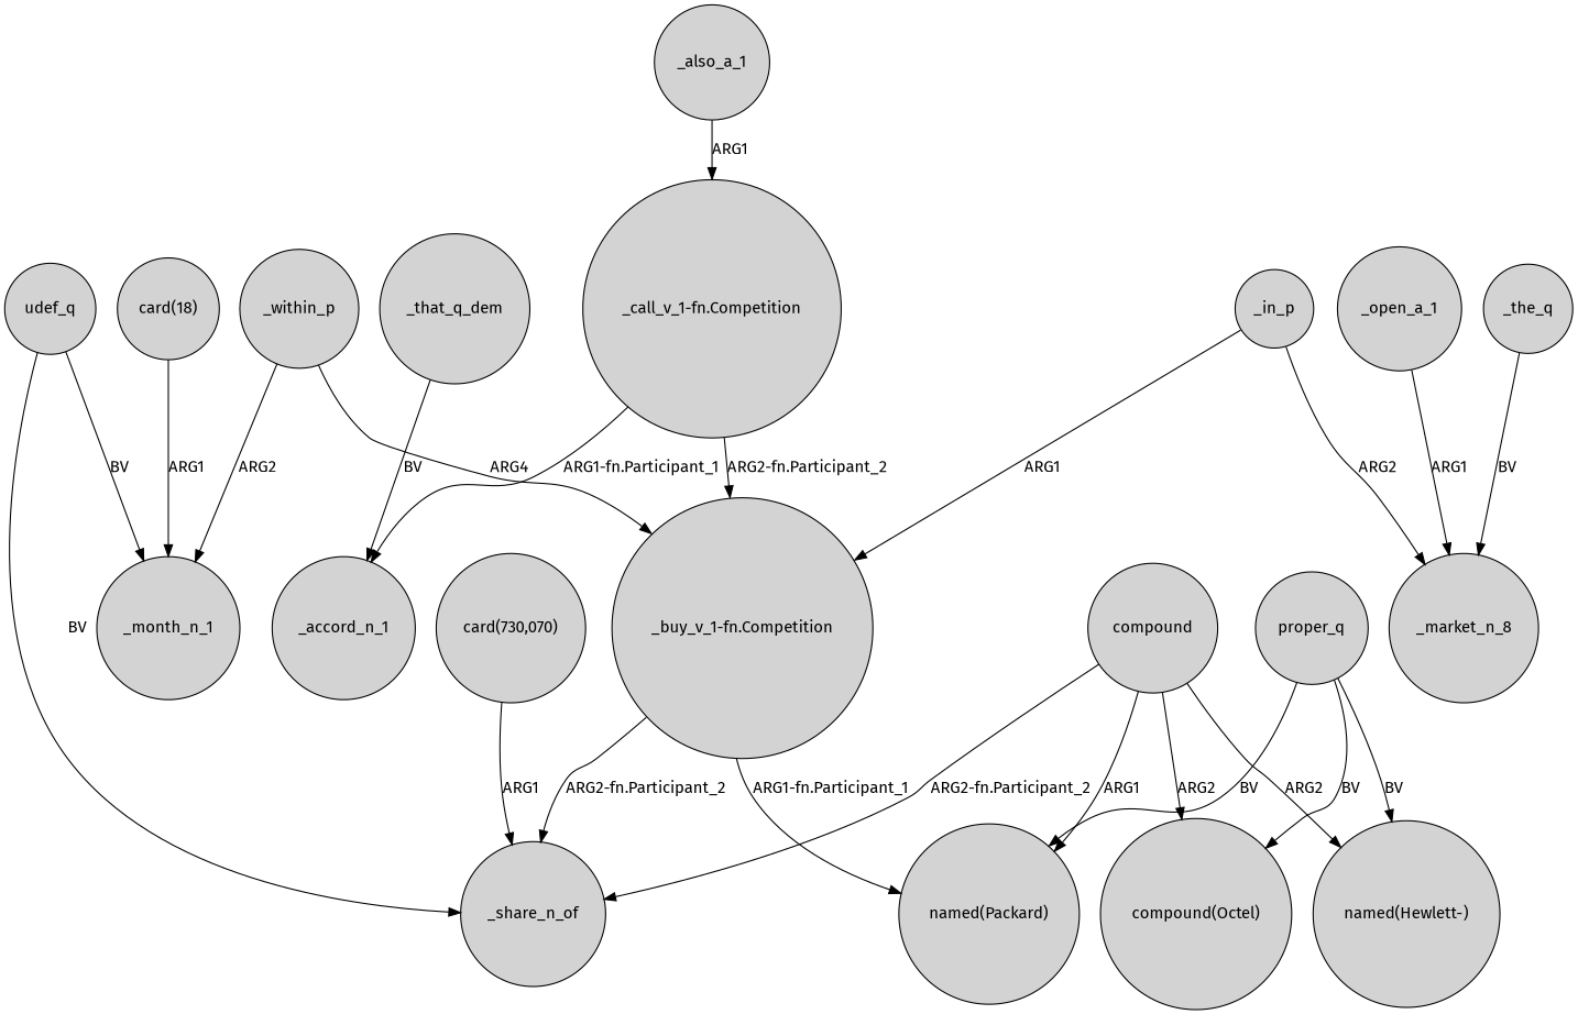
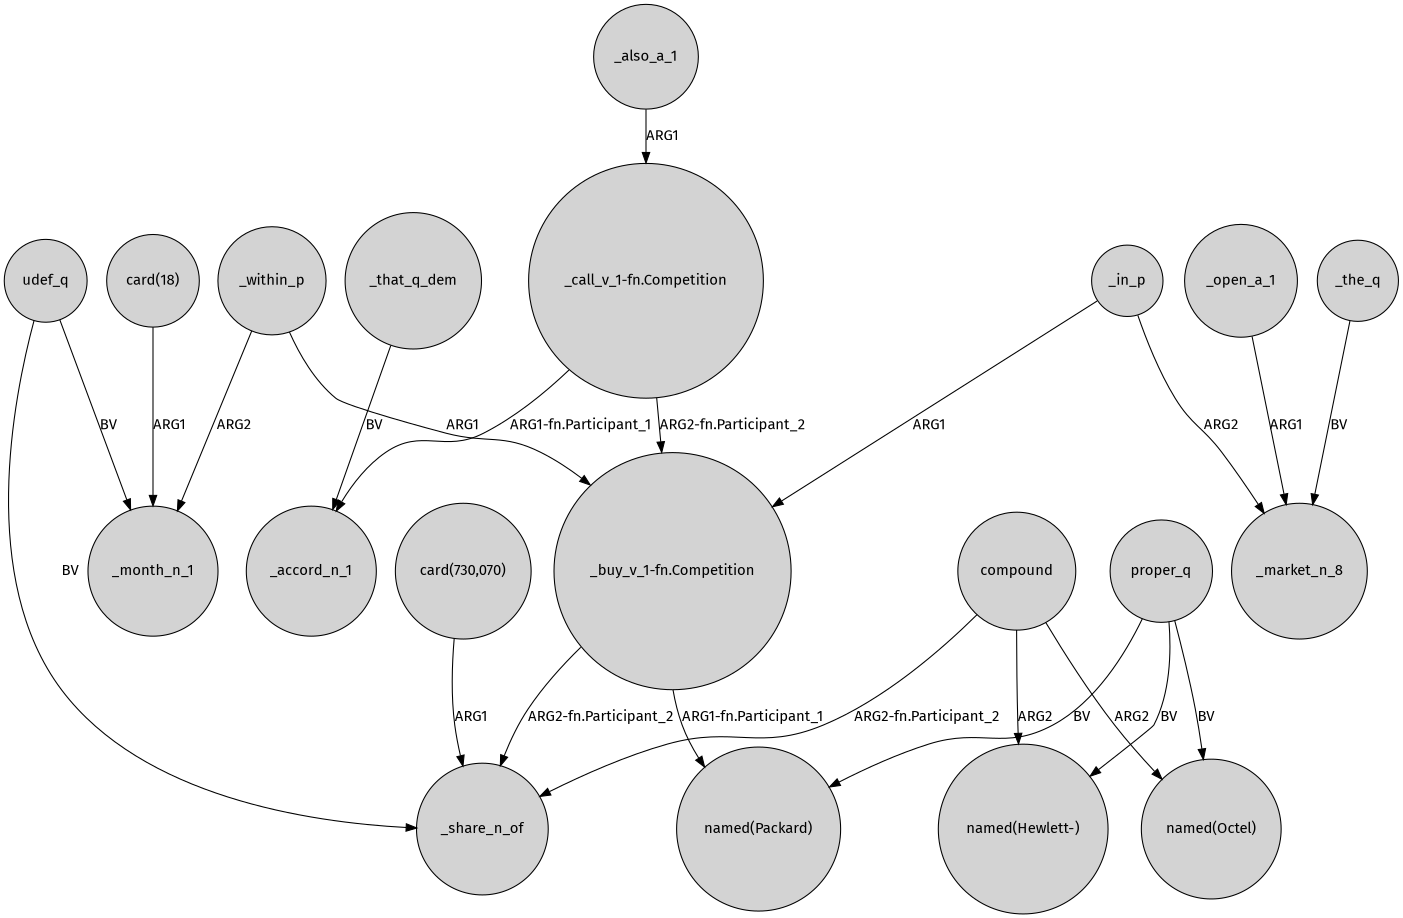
  digraph {
    fontname="Fira Sans"
    node [fontname="Fira Sans" shape=circle style=filled]
    edge [fontname="Fira Sans"]
    "_call_v_1-fn.Competition"
    _accord_n_1
    "_buy_v_1-fn.Competition"
    _share_n_of
    "named(Packard)"
    udef_q
    _month_n_1
    _that_q_dem
    proper_q
    "named(Hewlett-)"
-   "named(Octel)" [label="compound(Octel)"]
+   "named(Octel)"
    compound
    _also_a_1
    n14 [label=_market_n_8]
    _open_a_1
    "card(730,070)"
    _in_p
    _within_p
    _the_q
    "card(18)"
    "_call_v_1-fn.Competition" -> _accord_n_1 [label="ARG1-fn.Participant_1"]
    "_call_v_1-fn.Competition" -> "_buy_v_1-fn.Competition" [label="ARG2-fn.Participant_2"]
    "_buy_v_1-fn.Competition" -> _share_n_of [label="ARG2-fn.Participant_2"]
    "_buy_v_1-fn.Competition" -> "named(Packard)" [label="ARG1-fn.Participant_1"]
    udef_q -> _share_n_of [label=BV]
    udef_q -> _month_n_1 [label=BV]
    _that_q_dem -> _accord_n_1 [label=BV]
    proper_q -> "named(Packard)" [label=BV]
    proper_q -> "named(Hewlett-)" [label=BV]
    proper_q -> "named(Octel)" [label=BV]
    compound -> _share_n_of [label="ARG2-fn.Participant_2"]
-   compound -> "named(Packard)" [label=ARG1]
    compound -> "named(Hewlett-)" [label=ARG2]
    compound -> "named(Octel)" [label=ARG2]
    _also_a_1 -> "_call_v_1-fn.Competition" [label=ARG1]
    _open_a_1 -> n14 [label=ARG1]
    "card(730,070)" -> _share_n_of [label=ARG1]
    _in_p -> "_buy_v_1-fn.Competition" [label=ARG1]
    _in_p -> n14 [label=ARG2]
-   _within_p -> "_buy_v_1-fn.Competition" [label=ARG4]
+   _within_p -> "_buy_v_1-fn.Competition" [label=ARG1]
    _within_p -> _month_n_1 [label=ARG2]
    _the_q -> n14 [label=BV]
    "card(18)" -> _month_n_1 [label=ARG1]
  }
